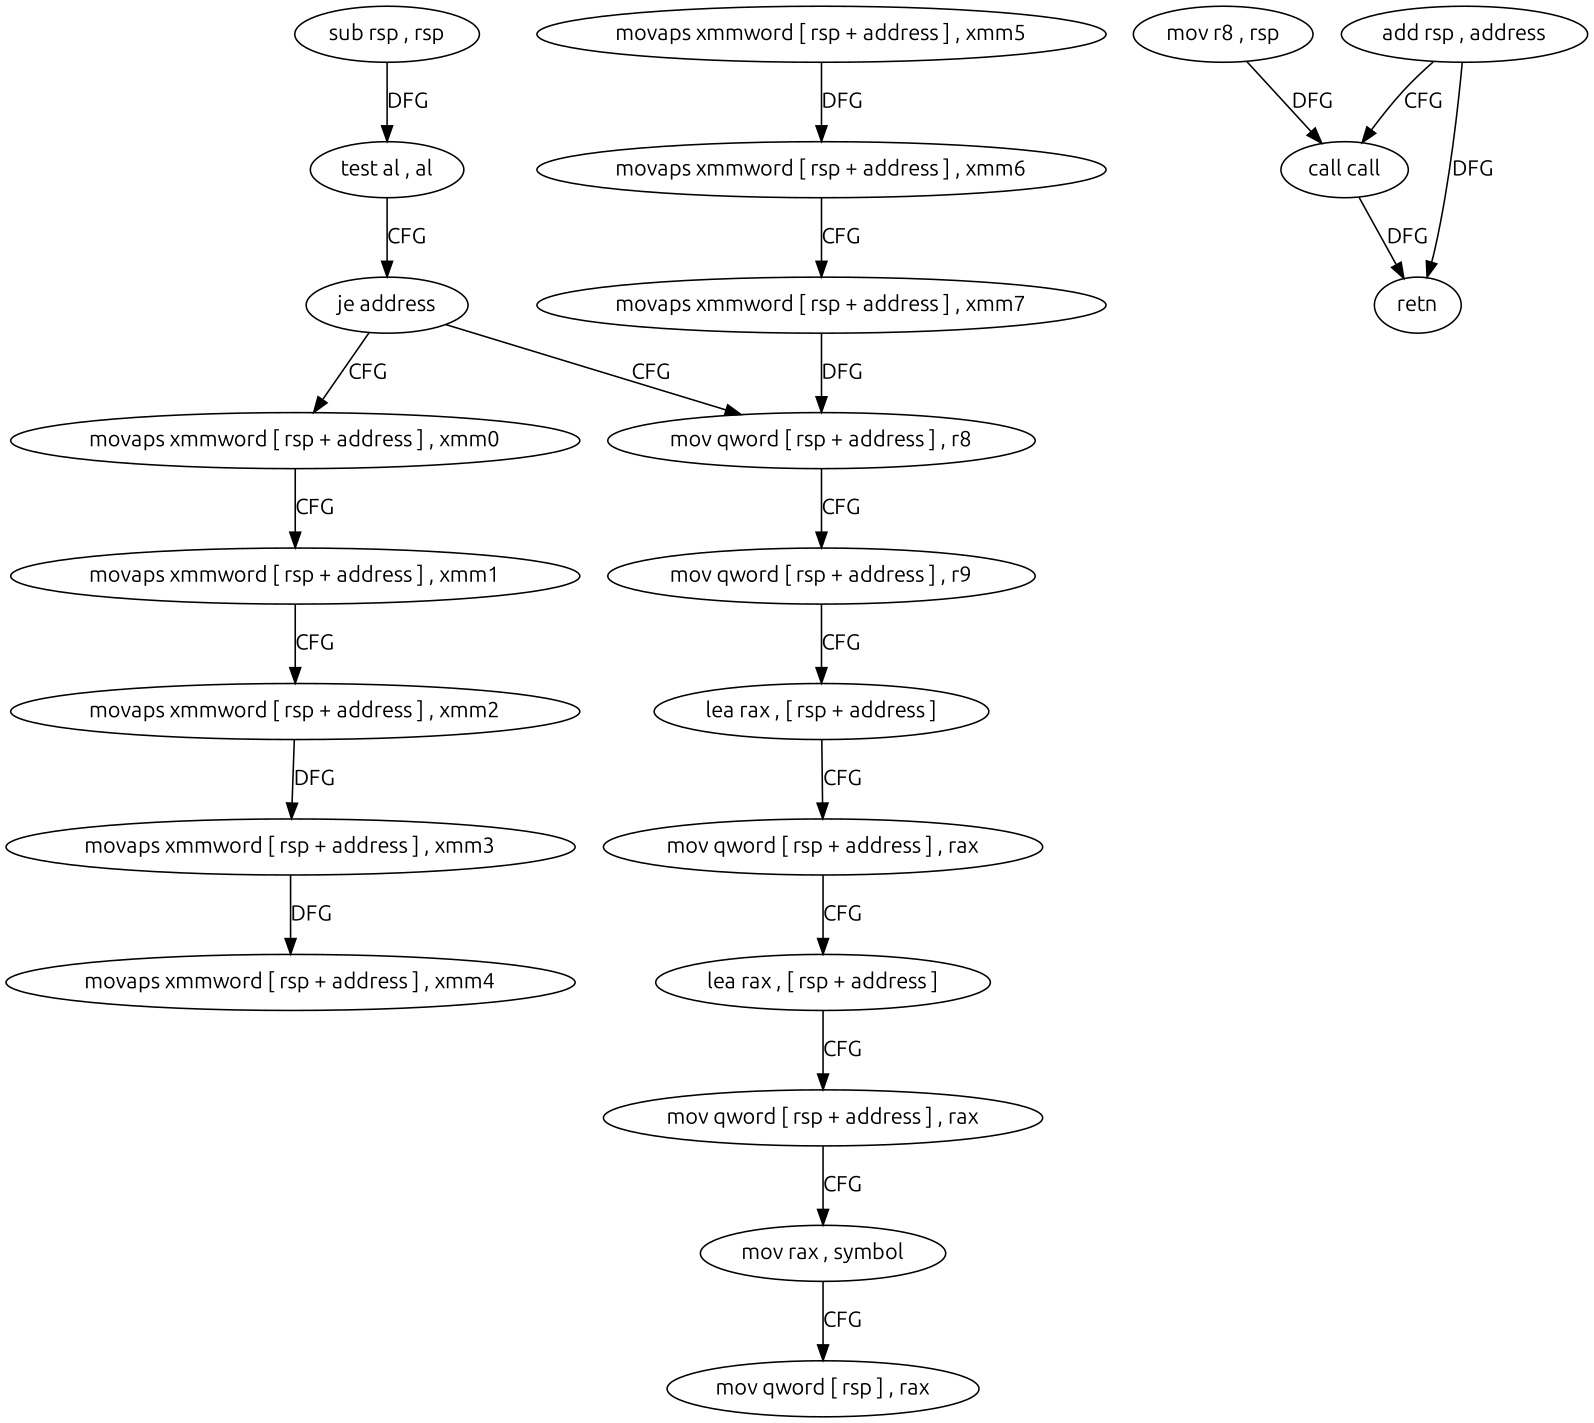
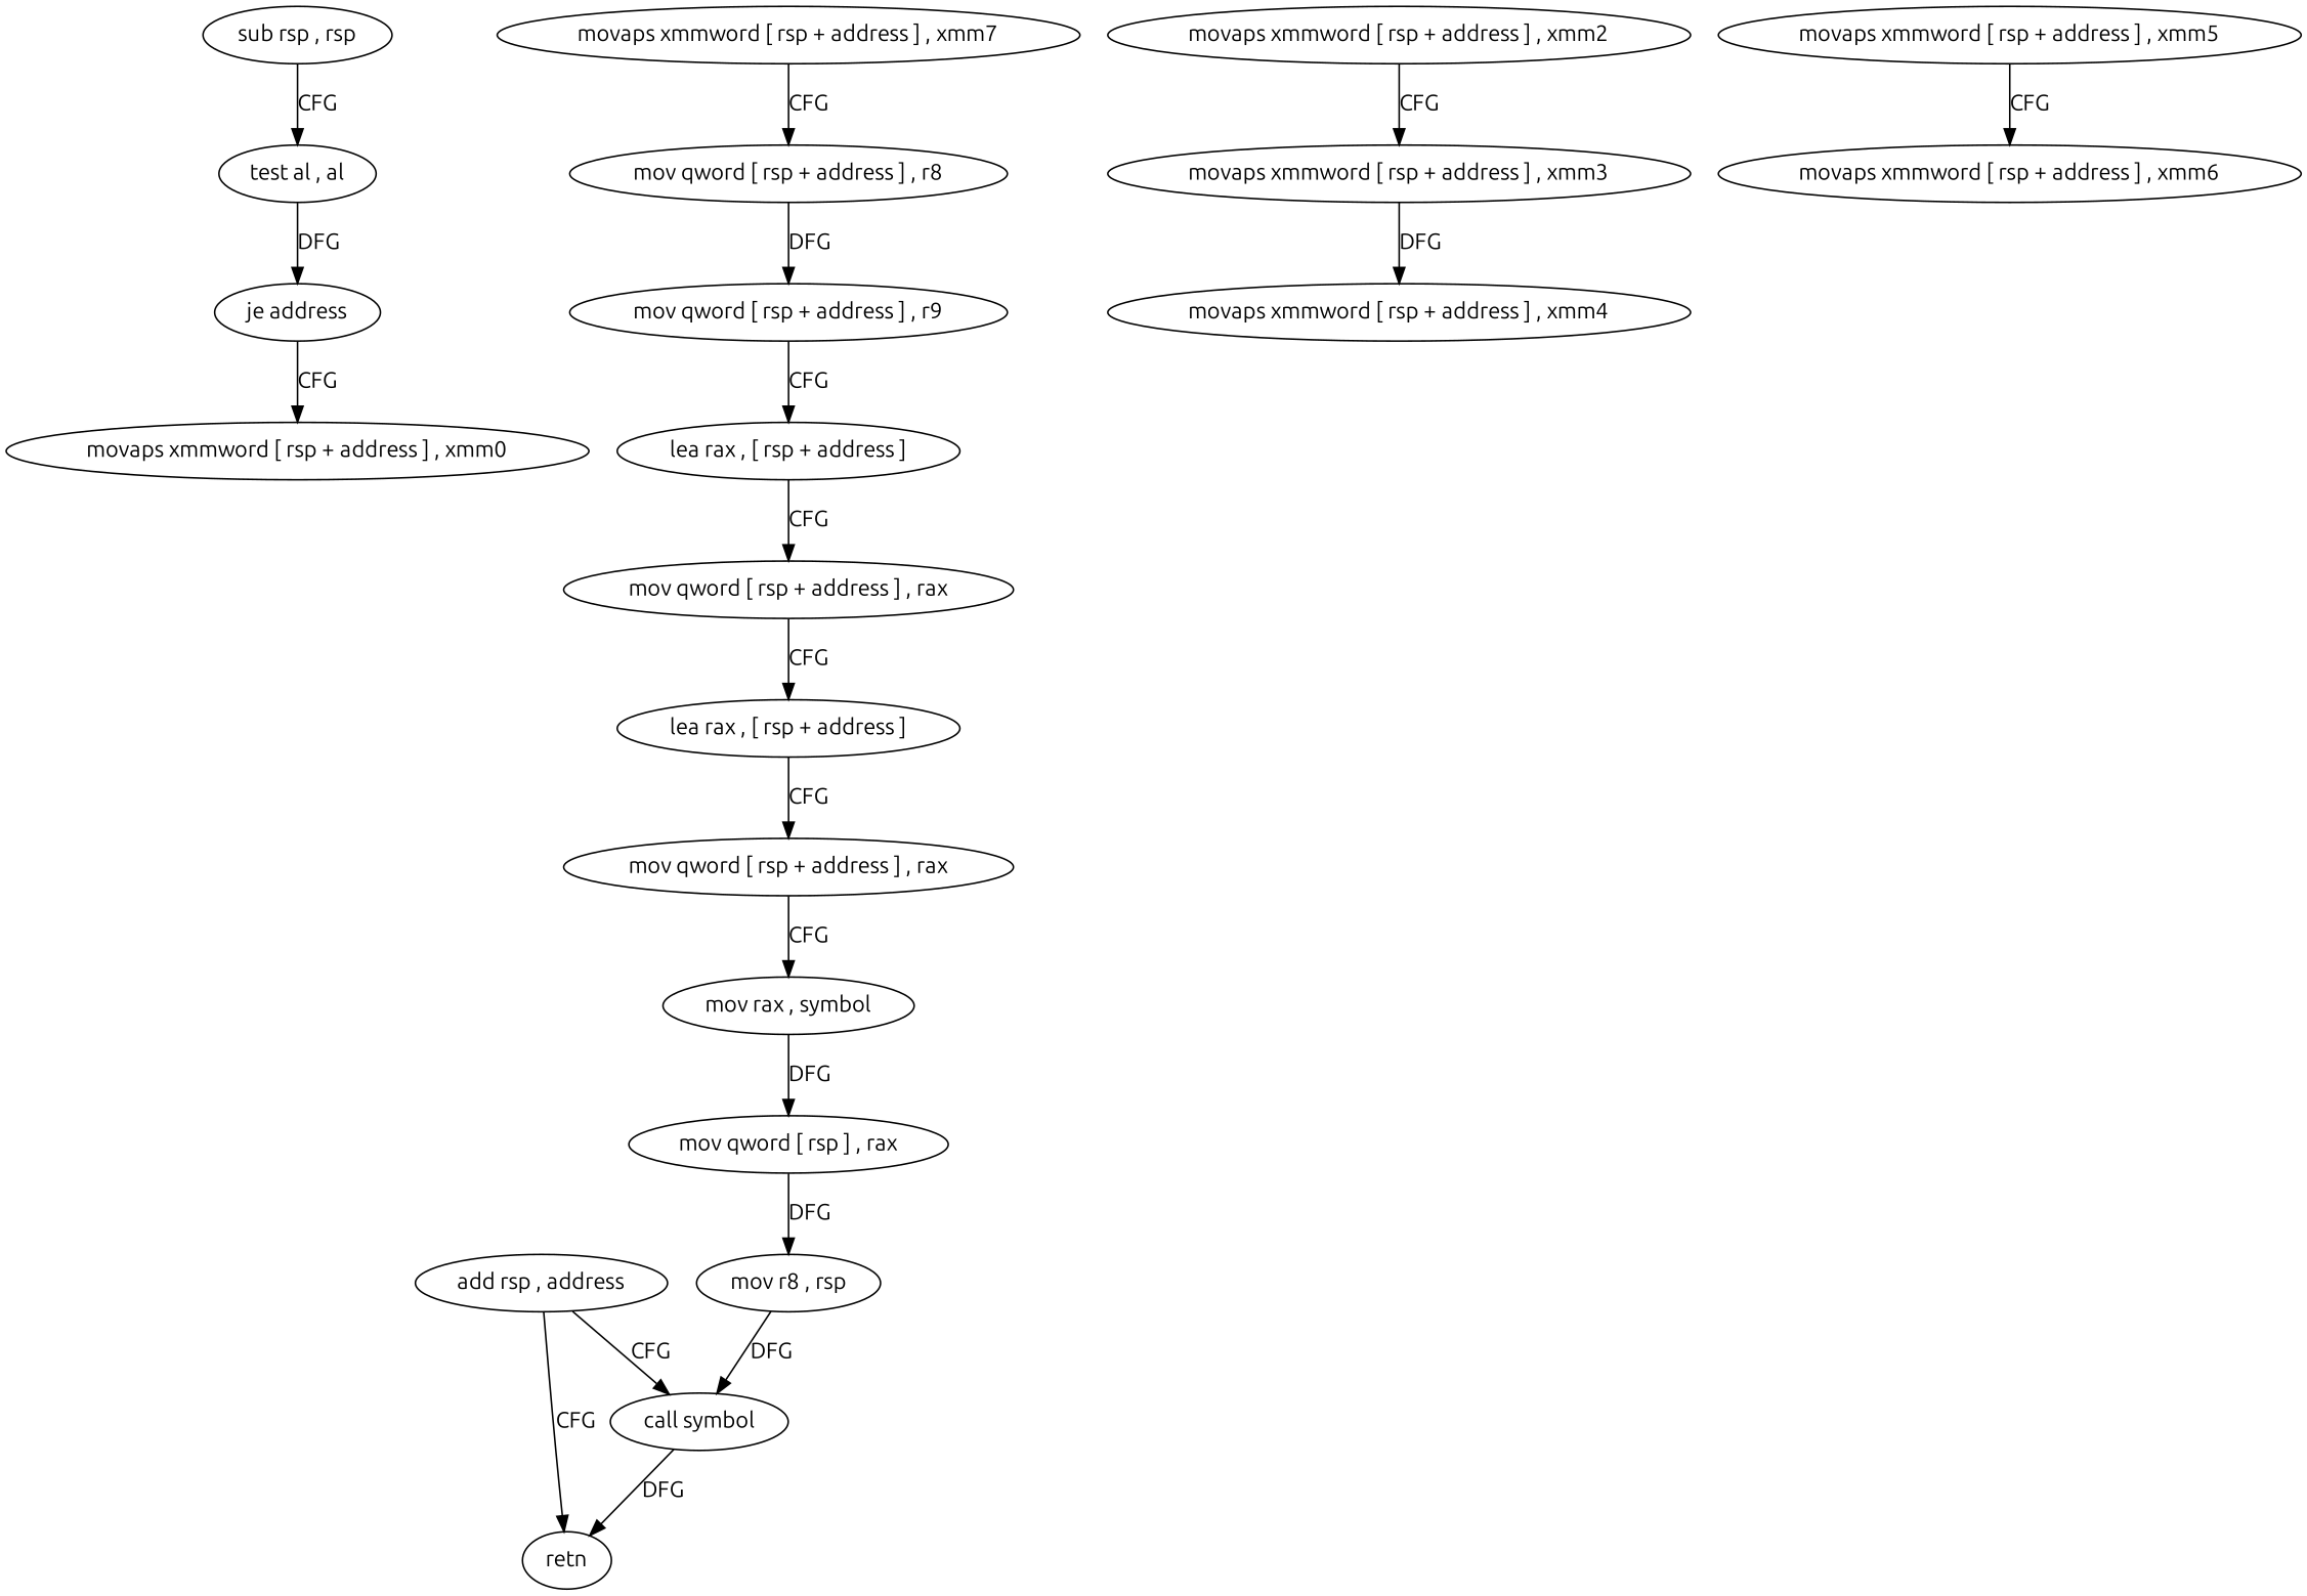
  digraph {
    fontname=Ubuntu
    node [fontname=Ubuntu]
    edge [fontname=Ubuntu]
    n1 [label="sub rsp , rsp"]
    n2 [label="test al , al"]
    n3 [label="je address"]
    n4 [label="mov qword [ rsp + address ] , r8"]
    n5 [label="movaps xmmword [ rsp + address ] , xmm0"]
    n6 [label="mov qword [ rsp + address ] , r9"]
-   n7 [label="movaps xmmword [ rsp + address ] , xmm1"]
    n8 [label="lea rax , [ rsp + address ]"]
    n9 [label="movaps xmmword [ rsp + address ] , xmm2"]
    n10 [label="mov qword [ rsp + address ] , rax"]
    n11 [label="lea rax , [ rsp + address ]"]
    n12 [label="mov qword [ rsp + address ] , rax"]
    n13 [label="mov rax , symbol"]
    n14 [label="mov qword [ rsp ] , rax"]
    n15 [label="mov r8 , rsp"]
-   n16 [label="call call"]
+   n16 [label="call symbol"]
    n17 [label=retn]
    n18 [label="add rsp , address"]
    n19 [label="movaps xmmword [ rsp + address ] , xmm3"]
    n20 [label="movaps xmmword [ rsp + address ] , xmm4"]
    n21 [label="movaps xmmword [ rsp + address ] , xmm5"]
    n22 [label="movaps xmmword [ rsp + address ] , xmm6"]
    n23 [label="movaps xmmword [ rsp + address ] , xmm7"]
-   n1 -> n2 [label=DFG]
-   n2 -> n3 [label=CFG]
-   n3 -> n4 [label=CFG]
+   n1 -> n2 [label=CFG]
+   n2 -> n3 [label=DFG]
    n3 -> n5 [label=CFG]
-   n4 -> n6 [label=CFG]
-   n5 -> n7 [label=CFG]
+   n4 -> n6 [label=DFG]
    n6 -> n8 [label=CFG]
-   n7 -> n9 [label=CFG]
    n8 -> n10 [label=CFG]
-   n9 -> n19 [label=DFG]
+   n9 -> n19 [label=CFG]
    n10 -> n11 [label=CFG]
    n11 -> n12 [label=CFG]
    n12 -> n13 [label=CFG]
-   n13 -> n14 [label=CFG]
+   n13 -> n14 [label=DFG]
+   n14 -> n15 [label=DFG]
    n15 -> n16 [label=DFG]
    n16 -> n17 [label=DFG]
    n18 -> n16 [label=CFG]
-   n18 -> n17 [label=DFG]
+   n18 -> n17 [label=CFG]
    n19 -> n20 [label=DFG]
-   n21 -> n22 [label=DFG]
-   n22 -> n23 [label=CFG]
-   n23 -> n4 [label=DFG]
+   n21 -> n22 [label=CFG]
+   n23 -> n4 [label=CFG]
  }
